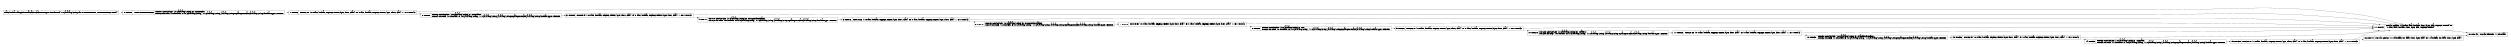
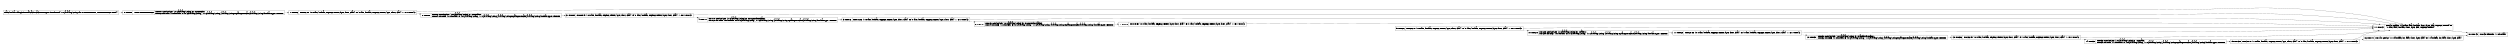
  digraph {
    rankdir=LR
    node [shape=record]
    n1 [label="{0\:\ 0x0000|MTH_METHOD_BLOCK\l|0x0000: CONST_STR  (r0 I:java.lang.String) =  \"Connection\" \l0x0002: INVOKE  (r0 I:boolean) = (r0 I:java.lang.String), (r1 I:java.lang.String) java.lang.String.equalsIgnoreCase(java.lang.String):boolean type: VIRTUAL \l}"]
    n2 [label="{1\:\ 0x0006|0x0006: IF  (r0 I:?[int, boolean, OBJECT, ARRAY, byte, short, char]) != (0 ?[int, boolean, OBJECT, ARRAY, byte, short, char])  \-\> B:17:0x0042 \l}"]
    n3 [label="{2\:\ 0x0008|0x0008: CONST_STR  (r0 I:java.lang.String) =  \"Keep\-Alive\" \l0x000a: INVOKE  (r0 I:boolean) = (r0 I:java.lang.String), (r1 I:java.lang.String) java.lang.String.equalsIgnoreCase(java.lang.String):boolean type: VIRTUAL \l}"]
    n4 [label="{17\:\ 0x0042|0x0042: CONST  (r1 I:?[int, float, boolean, short, byte, char, OBJECT, ARRAY]) = \l  (0 ?[int, float, boolean, short, byte, char, OBJECT, ARRAY])\l \l}"]
    n5 [label="{3\:\ 0x000e|0x000e: IF  (r0 I:?[int, boolean, OBJECT, ARRAY, byte, short, char]) != (0 ?[int, boolean, OBJECT, ARRAY, byte, short, char])  \-\> B:17:0x0042 \l}"]
    n6 [label="{18\:\ 0x0043|1x0043: RETURN  (r1 I:boolean) \l}"]
    n7 [label="{4\:\ 0x0010|0x0010: CONST_STR  (r0 I:java.lang.String) =  \"Proxy\-Authenticate\" \l0x0012: INVOKE  (r0 I:boolean) = (r0 I:java.lang.String), (r1 I:java.lang.String) java.lang.String.equalsIgnoreCase(java.lang.String):boolean type: VIRTUAL \l}"]
    n8 [label="{5\:\ 0x0016|0x0016: IF  (r0 I:?[int, boolean, OBJECT, ARRAY, byte, short, char]) != (0 ?[int, boolean, OBJECT, ARRAY, byte, short, char])  \-\> B:17:0x0042 \l}"]
    n9 [label="{6\:\ 0x0018|0x0018: CONST_STR  (r0 I:java.lang.String) =  \"Proxy\-Authorization\" \l0x001a: INVOKE  (r0 I:boolean) = (r0 I:java.lang.String), (r1 I:java.lang.String) java.lang.String.equalsIgnoreCase(java.lang.String):boolean type: VIRTUAL \l}"]
    n10 [label="{7\:\ 0x001e|0x001e: IF  (r0 I:?[int, boolean, OBJECT, ARRAY, byte, short, char]) != (0 ?[int, boolean, OBJECT, ARRAY, byte, short, char])  \-\> B:17:0x0042 \l}"]
-   n11 [label="{8\:\ 0x0020|0x0020: CONST_STR  (r0 I:java.lang.String) =  \"TE\" \l0x0022: INVOKE  (r0 I:boolean) = (r0 I:java.lang.String), (r1 I:java.lang.String) java.lang.String.equalsIgnoreCase(java.lang.String):boolean type: VIRTUAL \l}"]
    n12 [label="{9\:\ 0x0026|0x0026: IF  (r0 I:?[int, boolean, OBJECT, ARRAY, byte, short, char]) != (0 ?[int, boolean, OBJECT, ARRAY, byte, short, char])  \-\> B:17:0x0042 \l}"]
    n13 [label="{10\:\ 0x0028|0x0028: CONST_STR  (r0 I:java.lang.String) =  \"Trailers\" \l0x002a: INVOKE  (r0 I:boolean) = (r0 I:java.lang.String), (r1 I:java.lang.String) java.lang.String.equalsIgnoreCase(java.lang.String):boolean type: VIRTUAL \l}"]
    n14 [label="{11\:\ 0x002e|0x002e: IF  (r0 I:?[int, boolean, OBJECT, ARRAY, byte, short, char]) != (0 ?[int, boolean, OBJECT, ARRAY, byte, short, char])  \-\> B:17:0x0042 \l}"]
    n15 [label="{12\:\ 0x0030|0x0030: CONST_STR  (r0 I:java.lang.String) =  \"Transfer\-Encoding\" \l0x0032: INVOKE  (r0 I:boolean) = (r0 I:java.lang.String), (r1 I:java.lang.String) java.lang.String.equalsIgnoreCase(java.lang.String):boolean type: VIRTUAL \l}"]
    n16 [label="{13\:\ 0x0036|0x0036: IF  (r0 I:?[int, boolean, OBJECT, ARRAY, byte, short, char]) != (0 ?[int, boolean, OBJECT, ARRAY, byte, short, char])  \-\> B:17:0x0042 \l}"]
    n17 [label="{14\:\ 0x0038|0x0038: CONST_STR  (r0 I:java.lang.String) =  \"Upgrade\" \l0x003a: INVOKE  (r1 I:boolean) = (r0 I:java.lang.String), (r1 I:java.lang.String) java.lang.String.equalsIgnoreCase(java.lang.String):boolean type: VIRTUAL \l}"]
    n18 [label="{15\:\ 0x003e|0x003e: IF  (r1 I:?[int, boolean, OBJECT, ARRAY, byte, short, char]) != (0 ?[int, boolean, OBJECT, ARRAY, byte, short, char])  \-\> B:17:0x0042 \l}"]
    n19 [label="{16\:\ 0x0040|0x0040: CONST  (r1 I:?[boolean, int, float, short, byte, char]) = (1 ?[boolean, int, float, short, byte, char]) \l}"]
    n20 [label="{static boolean okhttp3.internal.cache.CacheInterceptor.isEndToEnd((r1 I:java.lang.String A[IMMUTABLE_TYPE, METHOD_ARGUMENT])) }"]
    n1 -> n2
    n2 -> n3 [style=dashed]
    n2 -> n4
    n3 -> n5
    n4 -> n6
    n5 -> n4
    n5 -> n7 [style=dashed]
    n7 -> n8
    n8 -> n4
    n8 -> n9 [style=dashed]
    n9 -> n10
    n10 -> n4
-   n10 -> n11 [style=dashed]
-   n11 -> n12
    n12 -> n4
    n12 -> n13 [style=dashed]
    n13 -> n14
    n14 -> n4
    n14 -> n15 [style=dashed]
    n15 -> n16
    n16 -> n4
    n16 -> n17 [style=dashed]
    n17 -> n18
    n18 -> n4
    n18 -> n19 [style=dashed]
    n19 -> n6
    n20 -> n1
  }
